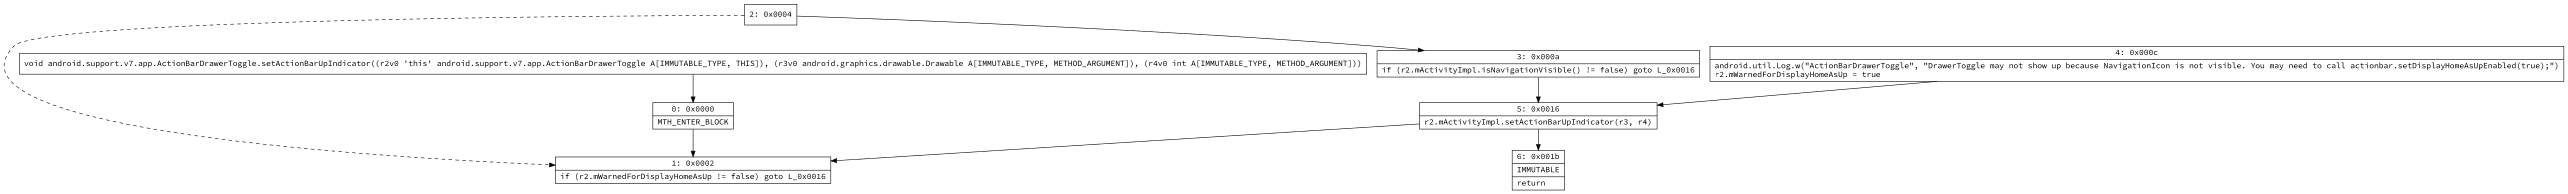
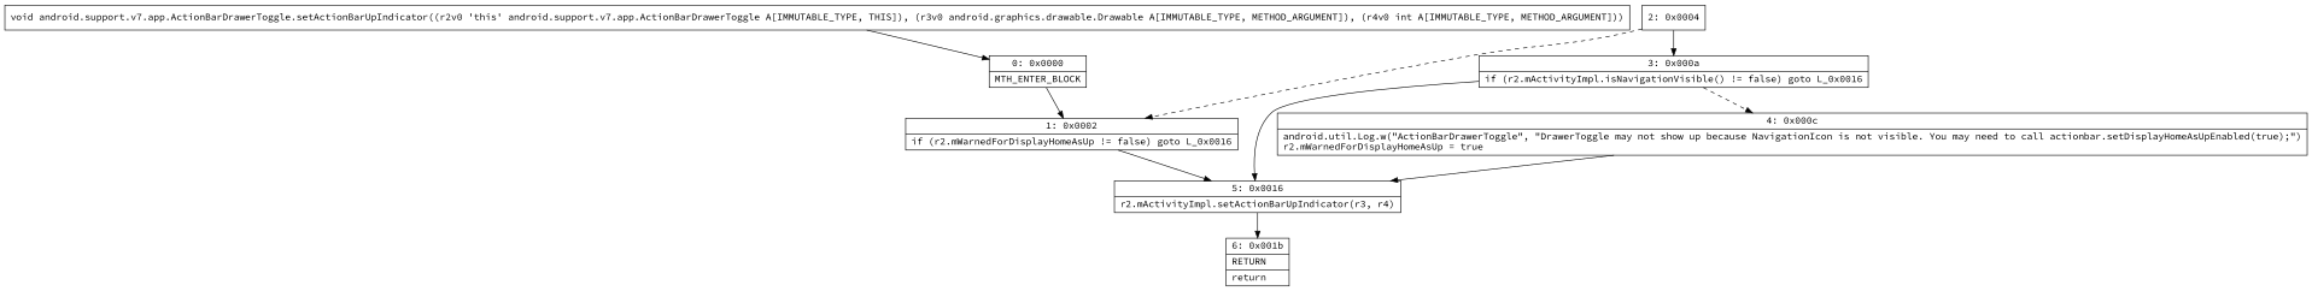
  digraph {
    fontname="Source Code Pro"
    node [fontname="Source Code Pro" shape=record]
    edge [fontname="Source Code Pro"]
    n1 [label="{0\:\ 0x0000|MTH_ENTER_BLOCK\l}"]
    n2 [label="{1\:\ 0x0002|if (r2.mWarnedForDisplayHomeAsUp != false) goto L_0x0016\l}"]
    n3 [label="{5\:\ 0x0016|r2.mActivityImpl.setActionBarUpIndicator(r3, r4)\l}"]
    n4 [label="{2\:\ 0x0004}"]
    n5 [label="{3\:\ 0x000a|if (r2.mActivityImpl.isNavigationVisible() != false) goto L_0x0016\l}"]
-   n6 [label="{6\:\ 0x001b|IMMUTABLE\l|return\l}"]
+   n6 [label="{6\:\ 0x001b|RETURN\l|return\l}"]
    n7 [label="{4\:\ 0x000c|android.util.Log.w(\"ActionBarDrawerToggle\", \"DrawerToggle may not show up because NavigationIcon is not visible. You may need to call actionbar.setDisplayHomeAsUpEnabled(true);\")\lr2.mWarnedForDisplayHomeAsUp = true\l}"]
    n8 [label="{void android.support.v7.app.ActionBarDrawerToggle.setActionBarUpIndicator((r2v0 'this' android.support.v7.app.ActionBarDrawerToggle A[IMMUTABLE_TYPE, THIS]), (r3v0 android.graphics.drawable.Drawable A[IMMUTABLE_TYPE, METHOD_ARGUMENT]), (r4v0 int A[IMMUTABLE_TYPE, METHOD_ARGUMENT])) }"]
    n1 -> n2
-   n3 -> n2
+   n2 -> n3
    n3 -> n6
    n4 -> n2 [style=dashed]
    n4 -> n5
    n5 -> n3
+   n5 -> n7 [style=dashed]
    n7 -> n3
    n8 -> n1
  }
